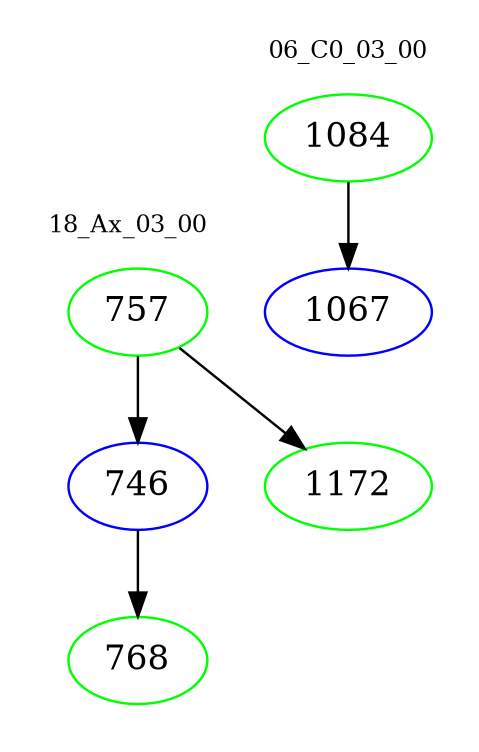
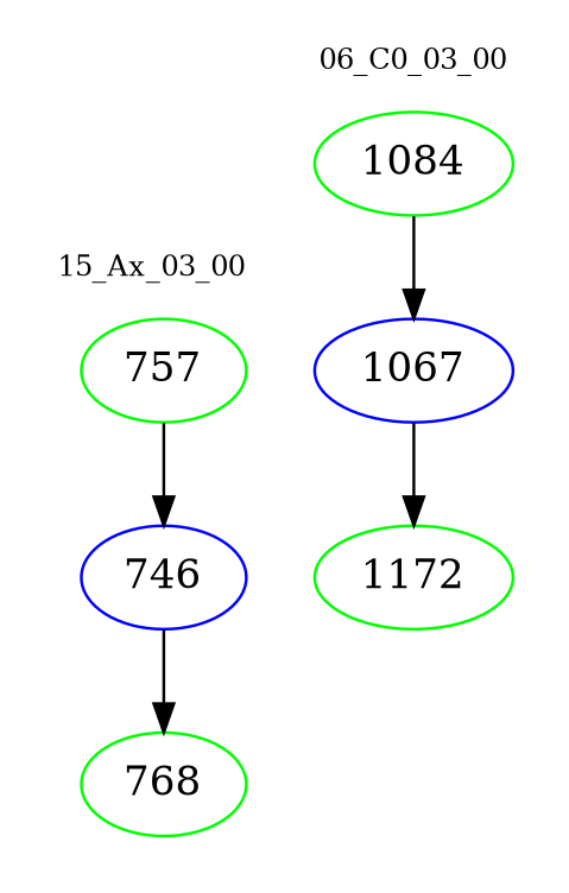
  digraph {
    node [color=green]
    edge [color=black]
    n1 [label=757]
    n2 [color=blue label=746]
    n3 [label=768]
    n4 [label=1084]
    n5 [color=blue label=1067]
    n6 [label=1172]
    subgraph cluster_1 {
      color=white
      fontsize=10
-     label="18_Ax_03_00"
+     label="15_Ax_03_00"
      n1
      n2
      n3
    }
    subgraph cluster_2 {
      color=white
      fontsize=10
      label="06_C0_03_00"
      n4
      n5
      n6
    }
    n1 -> n2
    n2 -> n3
    n4 -> n5
-   n1 -> n6
+   n5 -> n6
  }
